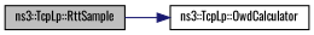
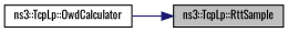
  digraph {
    rankdir=LR
    fontname=Oswald
    node [color=black fontname=Oswald fontsize=10 shape=record style=filled]
    n1 [fillcolor=grey75 fontcolor=black height=0.2 label="ns3::TcpLp::RttSample" width=0.4]
    n2 [fillcolor=white height=0.2 label="ns3::TcpLp::OwdCalculator" width=0.4]
-   n1 -> n2 [color=midnightblue fontname=Oswald fontsize=10 labelfontname=Helvetica labelfontsize=10 style=solid]
+   n2 -> n1 [color=midnightblue fontname=Oswald fontsize=10 labelfontname=Helvetica labelfontsize=10 style=solid]
  }
